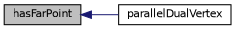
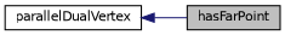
  digraph {
    rankdir=LR
    node [color=black fontname=Helvetica fontsize=10 shape=record]
    n1 [fillcolor=grey75 fontcolor=black height=0.2 label=hasFarPoint style=filled width=0.4]
    n2 [height=0.2 label=parallelDualVertex width=0.4]
-   n1 -> n2 [color=midnightblue dir=back fontname=Helvetica fontsize=10 labelfontname=Helvetica labelfontsize=10 style=solid]
+   n2 -> n1 [color=midnightblue dir=back fontname=Helvetica fontsize=10 labelfontname=Helvetica labelfontsize=10 style=solid]
  }
